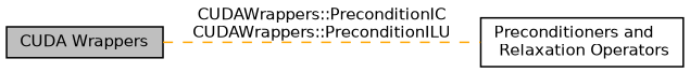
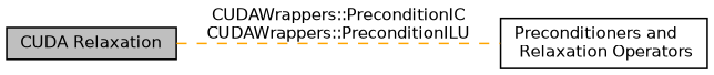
  digraph {
    rankdir=LR
    node [color=black fontname=Helvetica fontsize=10 shape=box style=filled]
    n1 [fillcolor=white height=0.2 label="Preconditioners and\l Relaxation Operators" width=0.4]
-   n2 [fillcolor=grey75 fontcolor=black height=0.2 label="CUDA Wrappers" width=0.4]
+   n2 [fillcolor=grey75 fontcolor=black height=0.2 label="CUDA Relaxation" width=0.4]
    n2 -> n1 [color=orange dir=none fontname=Helvetica fontsize=10 label="CUDAWrappers::PreconditionIC\nCUDAWrappers::PreconditionILU" labelfontname=Helvetica labelfontsize=10 shape=plaintext style=dashed]
  }
